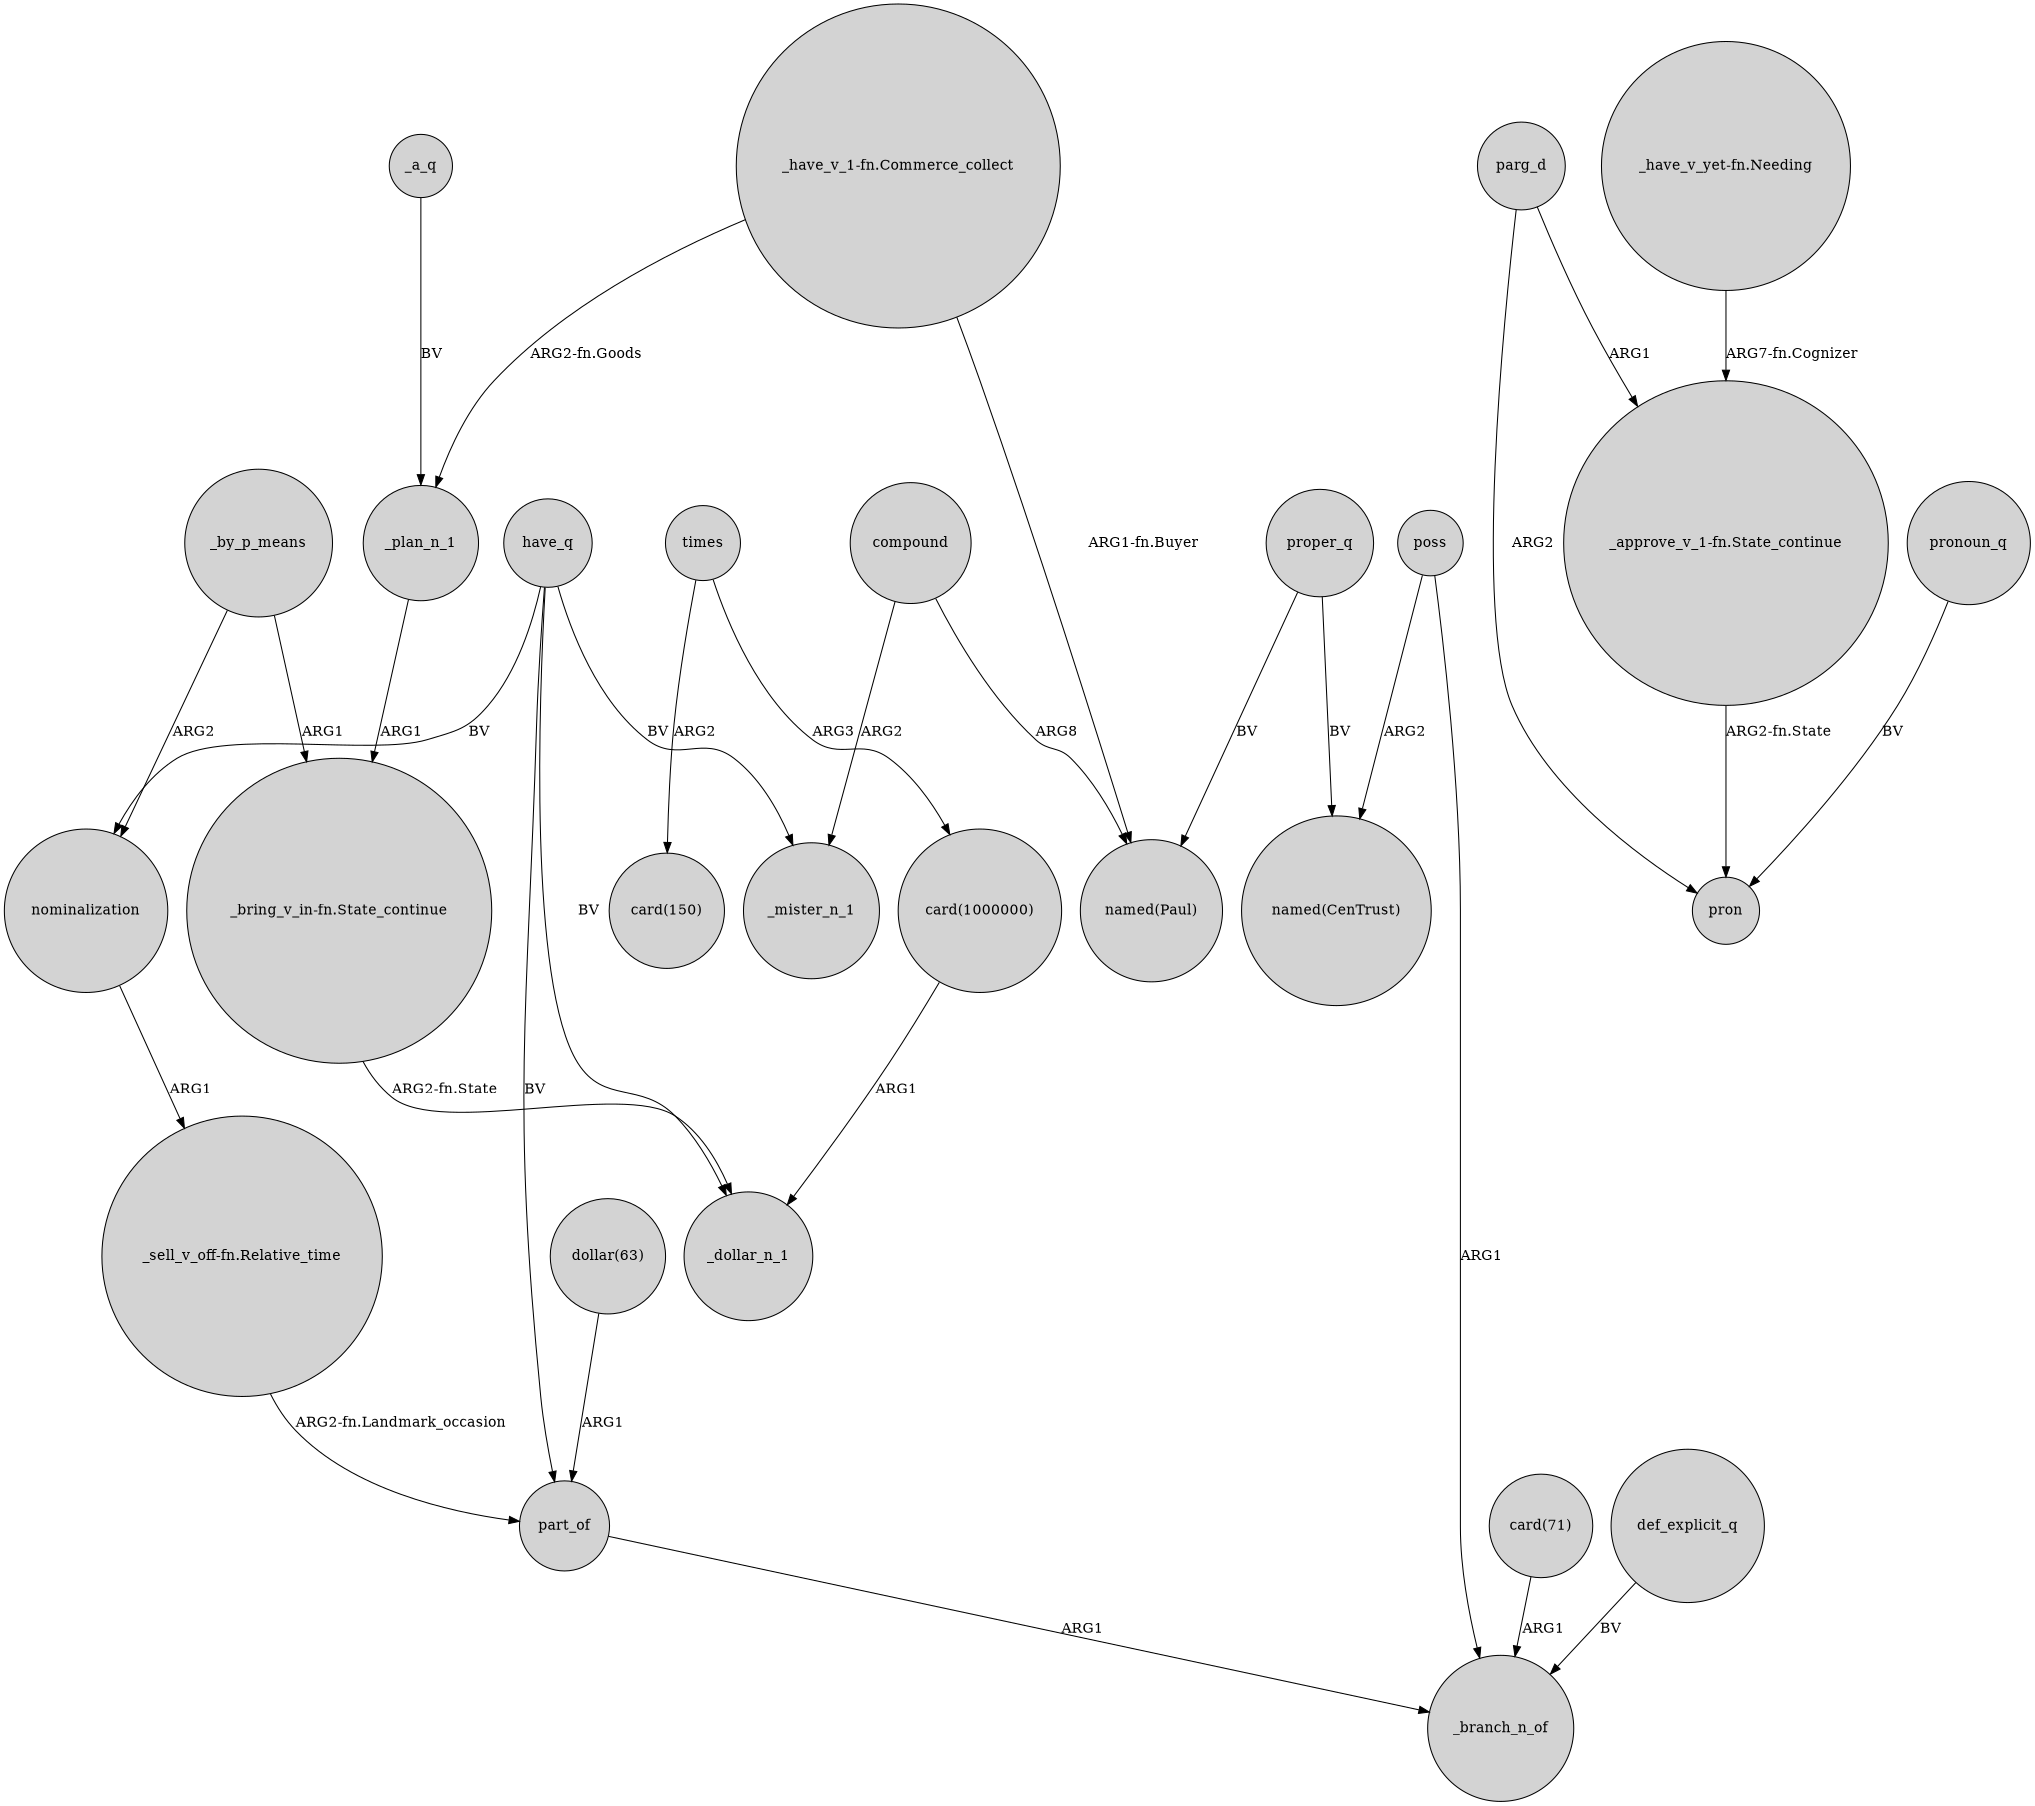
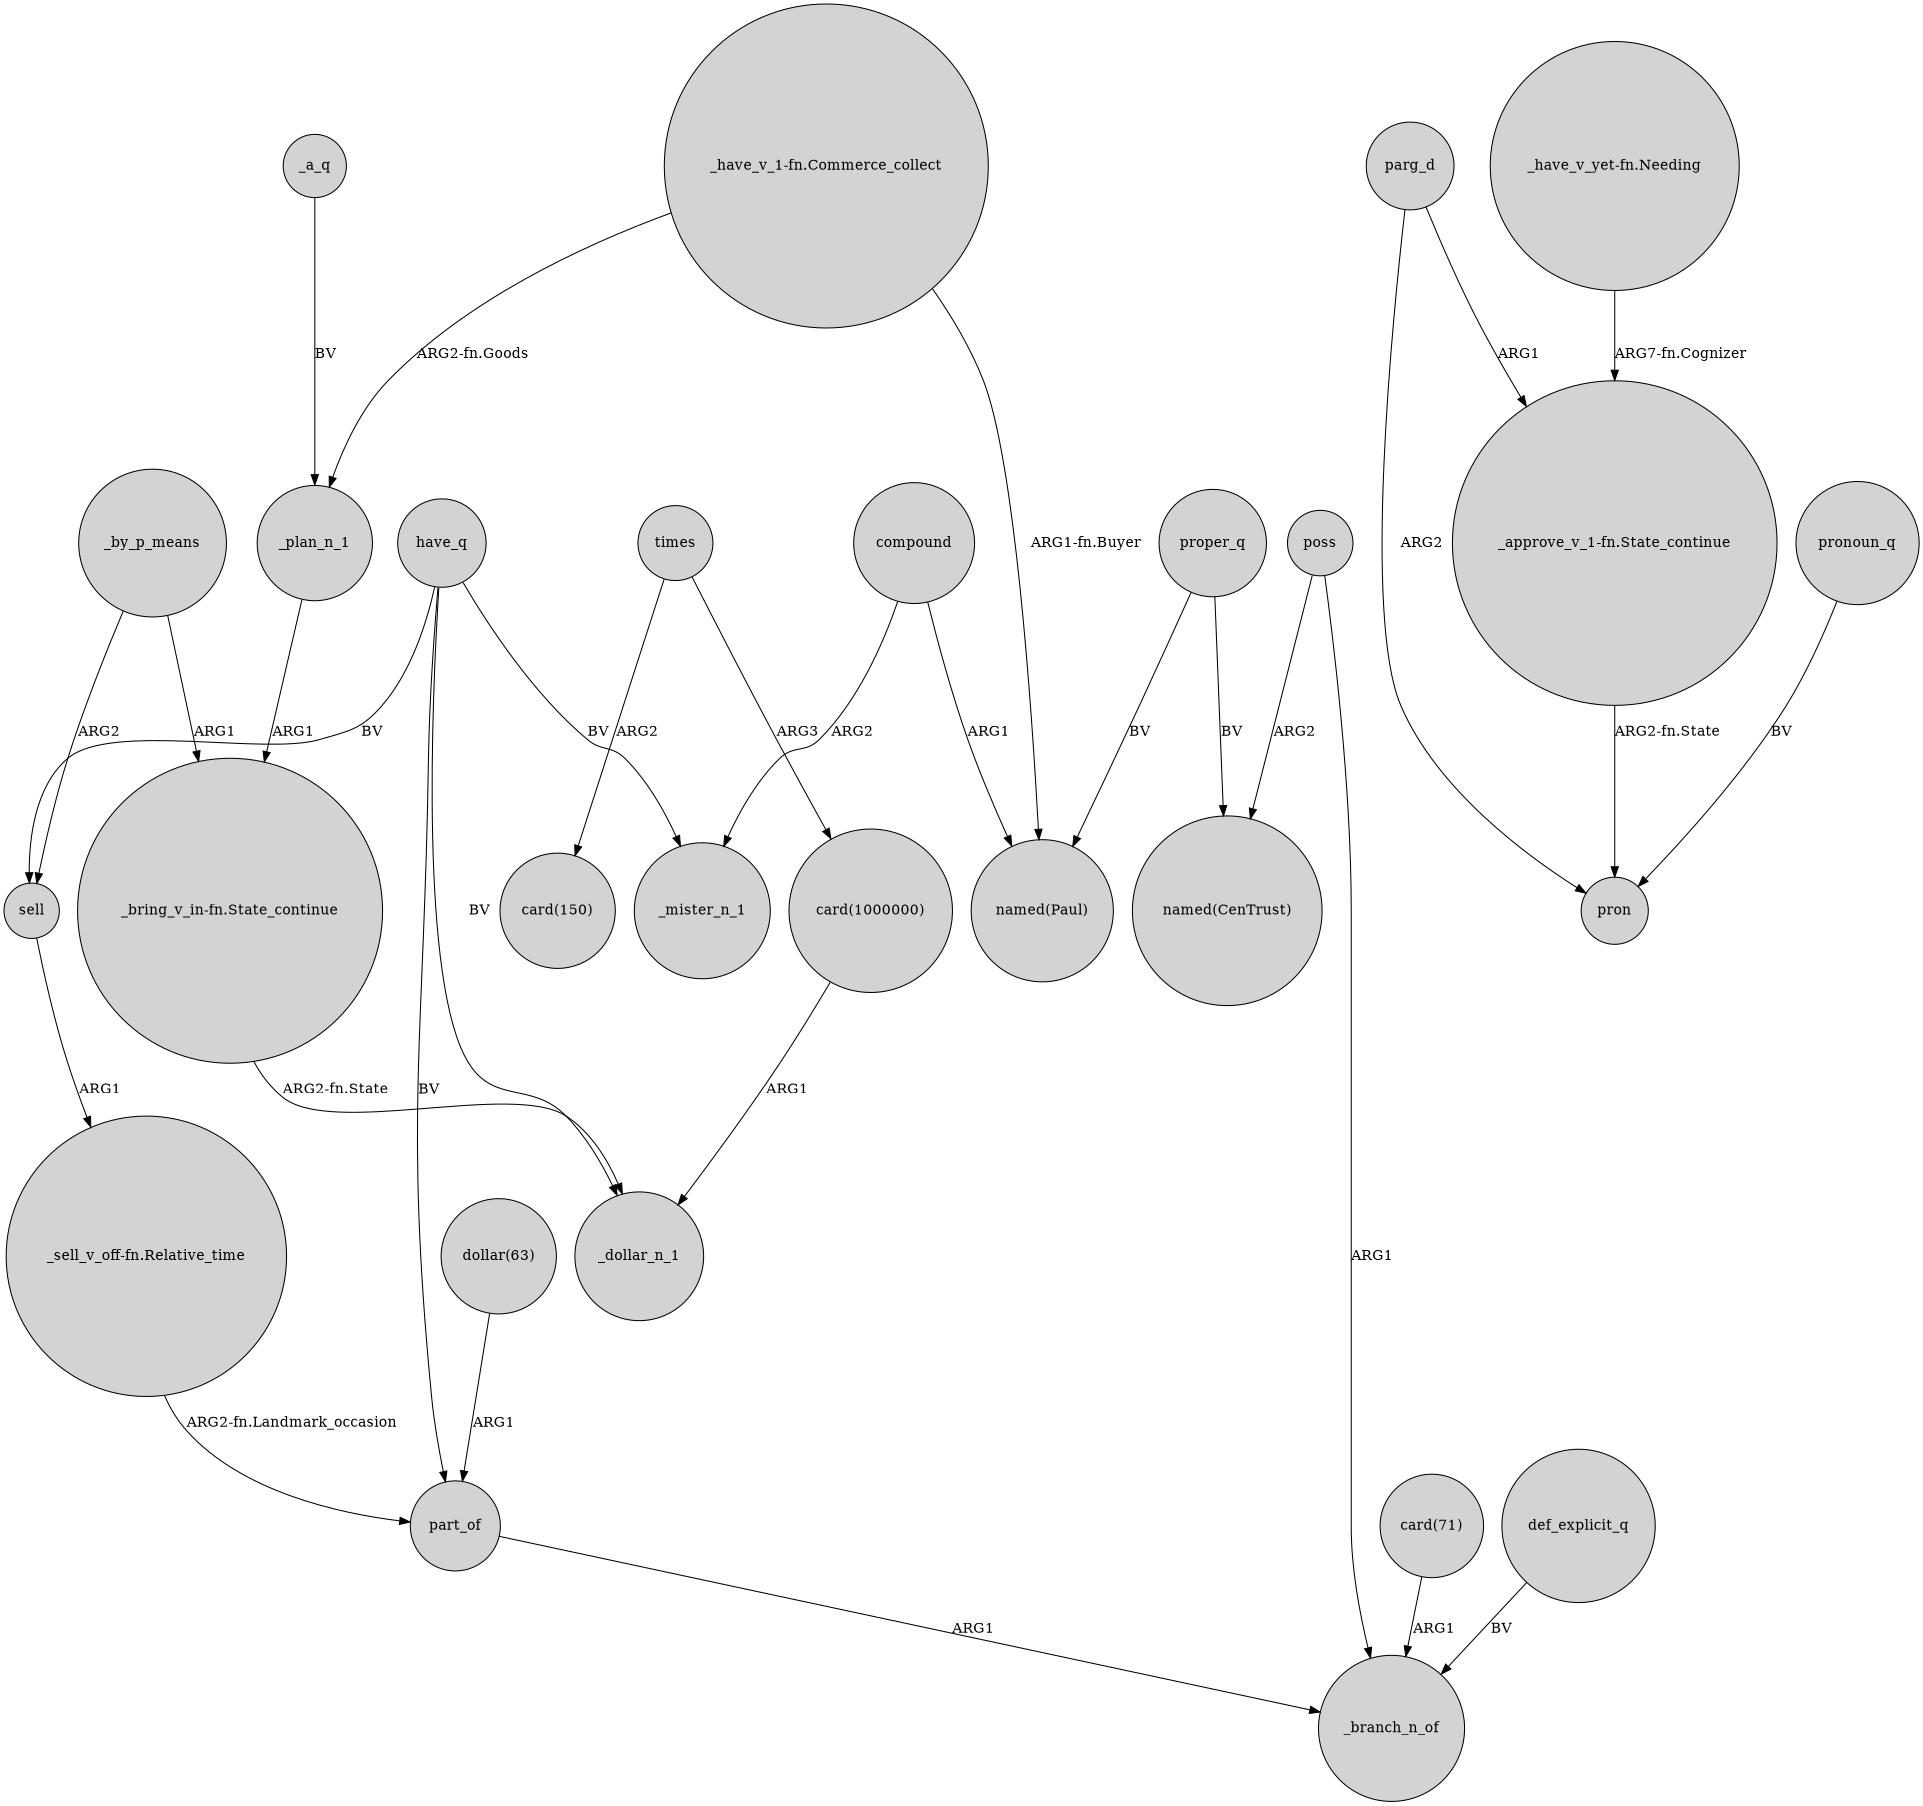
  digraph {
    node [shape=circle style=filled]
    compound
    _mister_n_1
    "named(Paul)"
    n4 [label=have_q]
    part_of
-   nominalization
+   nominalization [label=sell]
    _dollar_n_1
    _branch_n_of
    "_sell_v_off-fn.Relative_time"
    "_have_v_1-fn.Commerce_collect"
    _plan_n_1
    "_bring_v_in-fn.State_continue"
    parg_d
    pron
    "_approve_v_1-fn.State_continue"
    poss
    "named(CenTrust)"
    times
    "card(1000000)"
    "card(150)"
    proper_q
    pronoun_q
    "_have_v_yet-fn.Needing"
    "card(71)"
    _a_q
    _by_p_means
    def_explicit_q
    n28 [label="dollar(63)"]
    compound -> _mister_n_1 [label=ARG2]
-   compound -> "named(Paul)" [label=ARG8]
+   compound -> "named(Paul)" [label=ARG1]
    n4 -> _mister_n_1 [label=BV]
    n4 -> part_of [label=BV]
    n4 -> nominalization [label=BV]
    n4 -> _dollar_n_1 [label=BV]
    part_of -> _branch_n_of [label=ARG1]
    nominalization -> "_sell_v_off-fn.Relative_time" [label=ARG1]
    "_sell_v_off-fn.Relative_time" -> part_of [label="ARG2-fn.Landmark_occasion"]
    "_have_v_1-fn.Commerce_collect" -> "named(Paul)" [label="ARG1-fn.Buyer"]
    "_have_v_1-fn.Commerce_collect" -> _plan_n_1 [label="ARG2-fn.Goods"]
    _plan_n_1 -> "_bring_v_in-fn.State_continue" [label=ARG1]
    "_bring_v_in-fn.State_continue" -> _dollar_n_1 [label="ARG2-fn.State"]
    parg_d -> pron [label=ARG2]
    parg_d -> "_approve_v_1-fn.State_continue" [label=ARG1]
    "_approve_v_1-fn.State_continue" -> pron [label="ARG2-fn.State"]
    poss -> _branch_n_of [label=ARG1]
    poss -> "named(CenTrust)" [label=ARG2]
    times -> "card(1000000)" [label=ARG3]
    times -> "card(150)" [label=ARG2]
    "card(1000000)" -> _dollar_n_1 [label=ARG1]
    proper_q -> "named(Paul)" [label=BV]
    proper_q -> "named(CenTrust)" [label=BV]
    pronoun_q -> pron [label=BV]
    "_have_v_yet-fn.Needing" -> "_approve_v_1-fn.State_continue" [label="ARG7-fn.Cognizer"]
    "card(71)" -> _branch_n_of [label=ARG1]
    _a_q -> _plan_n_1 [label=BV]
    _by_p_means -> nominalization [label=ARG2]
    _by_p_means -> "_bring_v_in-fn.State_continue" [label=ARG1]
    def_explicit_q -> _branch_n_of [label=BV]
    n28 -> part_of [label=ARG1]
  }
